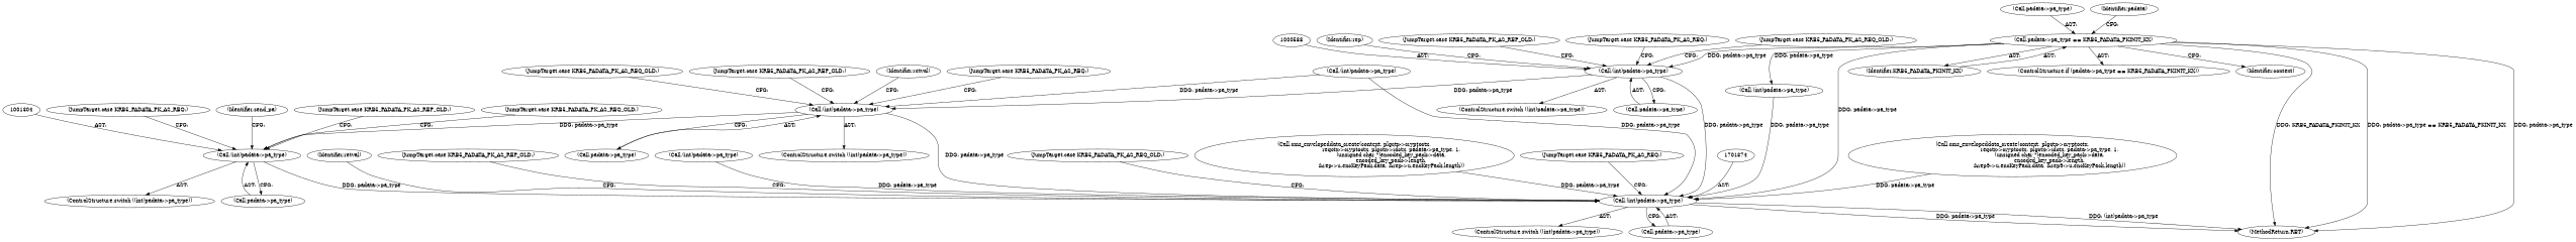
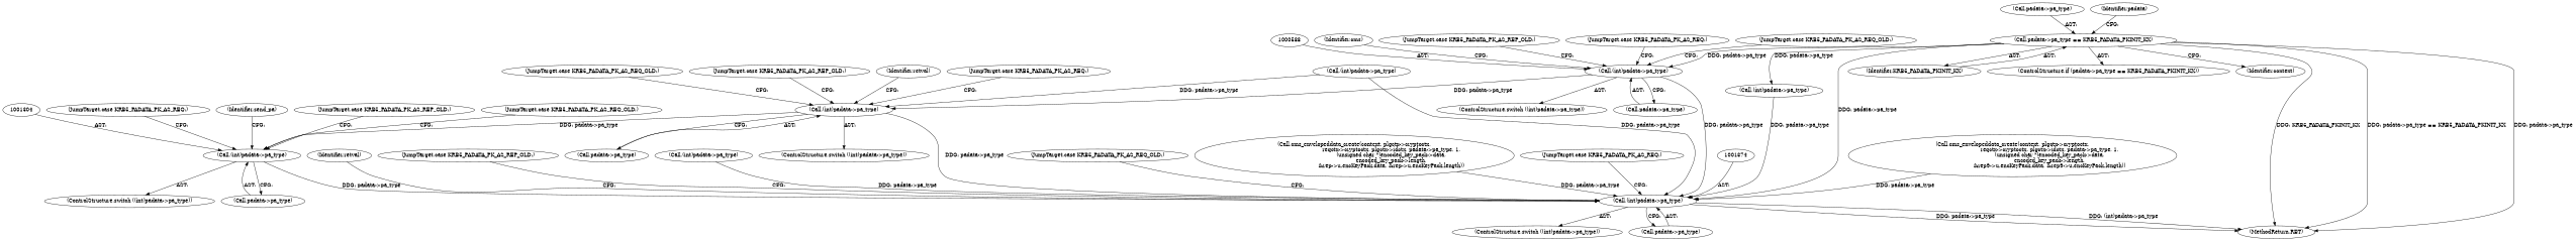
  digraph {
    n1 [label="(Call,(int)padata->pa_type)"]
    n2 [label="(Call,(int)padata->pa_type)"]
    n3 [label="(Call,(int)padata->pa_type)"]
    n4 [label="(ControlStructure,switch ((int)padata->pa_type))"]
    n5 [label="(Call,padata->pa_type)"]
    n6 [label="(Call,(int)padata->pa_type)"]
    n7 [label="(Call,padata->pa_type)"]
    n8 [label="(ControlStructure,switch ((int)padata->pa_type))"]
    n9 [label="(MethodReturn,RET)"]
    n10 [label="(ControlStructure,switch ((int)padata->pa_type))"]
    n11 [label="(Call,padata->pa_type)"]
    n12 [label="(Call,padata->pa_type == KRB5_PADATA_PKINIT_KX)"]
    n13 [label="(Identifier,KRB5_PADATA_PKINIT_KX)"]
    n14 [label="(Call,(int)padata->pa_type)"]
    n15 [label="(ControlStructure,if (padata->pa_type == KRB5_PADATA_PKINIT_KX))"]
    n16 [label="(Identifier,context)"]
    n17 [label="(ControlStructure,switch ((int)padata->pa_type))"]
    n18 [label="(Call,padata->pa_type)"]
-   n19 [label="(Identifier,rep)"]
+   n19 [label="(Identifier,cms)"]
    n20 [label="(Call,cms_envelopeddata_create(context, plgctx->cryptoctx,\n                                              reqctx->cryptoctx, plgctx->idctx, padata->pa_type, 1,\n                                              (unsigned char *)encoded_key_pack->data,\n                                              encoded_key_pack->length,\n                                              &rep9->u.encKeyPack.data, &rep9->u.encKeyPack.length))"]
    n21 [label="(JumpTarget,case KRB5_PADATA_PK_AS_REP_OLD:)"]
    n22 [label="(Call,padata->pa_type)"]
    n23 [label="(JumpTarget,case KRB5_PADATA_PK_AS_REQ_OLD:)"]
    n24 [label="(JumpTarget,case KRB5_PADATA_PK_AS_REQ:)"]
    n25 [label="(Identifier,send_pa)"]
    n26 [label="(Identifier,retval)"]
    n27 [label="(JumpTarget,case KRB5_PADATA_PK_AS_REP_OLD:)"]
    n28 [label="(Call,(int)padata->pa_type)"]
    n29 [label="(JumpTarget,case KRB5_PADATA_PK_AS_REP_OLD:)"]
    n30 [label="(Call,(int)padata->pa_type)"]
    n31 [label="(Identifier,retval)"]
    n32 [label="(JumpTarget,case KRB5_PADATA_PK_AS_REP_OLD:)"]
    n33 [label="(JumpTarget,case KRB5_PADATA_PK_AS_REQ:)"]
    n34 [label="(JumpTarget,case KRB5_PADATA_PK_AS_REQ_OLD:)"]
    n35 [label="(JumpTarget,case KRB5_PADATA_PK_AS_REQ:)"]
    n36 [label="(JumpTarget,case KRB5_PADATA_PK_AS_REQ_OLD:)"]
    n37 [label="(JumpTarget,case KRB5_PADATA_PK_AS_REQ_OLD:)"]
    n38 [label="(Identifier,padata)"]
    n39 [label="(Call,cms_envelopeddata_create(context, plgctx->cryptoctx,\n                                              reqctx->cryptoctx, plgctx->idctx, padata->pa_type, 1,\n                                              (unsigned char *)encoded_key_pack->data,\n                                              encoded_key_pack->length,\n                                              &rep->u.encKeyPack.data, &rep->u.encKeyPack.length))"]
    n40 [label="(JumpTarget,case KRB5_PADATA_PK_AS_REQ:)"]
    1000588
    1001304
-   1001374 [label=1701374]
+   1001374
    n1 -> n2 [label="DDG: padata->pa_type"]
    n1 -> n3 [label="DDG: padata->pa_type"]
    n1 -> n4 [label="AST: "]
    n1 -> n5 [label="CFG: "]
    n2 -> n3 [label="DDG: padata->pa_type"]
    n2 -> n6 [label="DDG: padata->pa_type"]
    n2 -> n7 [label="CFG: "]
    n2 -> n8 [label="AST: "]
    n3 -> n9 [label="DDG: (int)padata->pa_type"]
    n3 -> n9 [label="DDG: padata->pa_type"]
    n3 -> n10 [label="AST: "]
    n3 -> n11 [label="CFG: "]
    n5 -> n1 [label="AST: "]
    n6 -> n3 [label="DDG: padata->pa_type"]
    n6 -> n17 [label="AST: "]
    n6 -> n18 [label="CFG: "]
    n7 -> n2 [label="AST: "]
    n11 -> n3 [label="AST: "]
    n12 -> n1 [label="DDG: padata->pa_type"]
    n12 -> n3 [label="DDG: padata->pa_type"]
    n12 -> n9 [label="DDG: KRB5_PADATA_PKINIT_KX"]
    n12 -> n9 [label="DDG: padata->pa_type == KRB5_PADATA_PKINIT_KX"]
    n12 -> n9 [label="DDG: padata->pa_type"]
    n12 -> n13 [label="AST: "]
    n12 -> n14 [label="DDG: padata->pa_type"]
    n12 -> n15 [label="AST: "]
    n12 -> n16 [label="CFG: "]
    n13 -> n12 [label="AST: "]
    n14 -> n3 [label="DDG: padata->pa_type"]
    n18 -> n6 [label="AST: "]
    n19 -> n1 [label="CFG: "]
    n20 -> n3 [label="DDG: padata->pa_type"]
    n21 -> n1 [label="CFG: "]
    n22 -> n12 [label="AST: "]
    n23 -> n2 [label="CFG: "]
    n24 -> n6 [label="CFG: "]
    n25 -> n6 [label="CFG: "]
    n26 -> n3 [label="CFG: "]
    n27 -> n3 [label="CFG: "]
    n28 -> n2 [label="DDG: padata->pa_type"]
    n28 -> n3 [label="DDG: padata->pa_type"]
    n29 -> n2 [label="CFG: "]
    n30 -> n3 [label="DDG: padata->pa_type"]
    n31 -> n2 [label="CFG: "]
    n32 -> n6 [label="CFG: "]
    n33 -> n1 [label="CFG: "]
    n34 -> n3 [label="CFG: "]
    n35 -> n2 [label="CFG: "]
    n36 -> n1 [label="CFG: "]
    n37 -> n6 [label="CFG: "]
    n38 -> n12 [label="CFG: "]
    n39 -> n3 [label="DDG: padata->pa_type"]
    n40 -> n3 [label="CFG: "]
    1000588 -> n1 [label="AST: "]
    1001304 -> n6 [label="AST: "]
    1001374 -> n3 [label="AST: "]
  }
